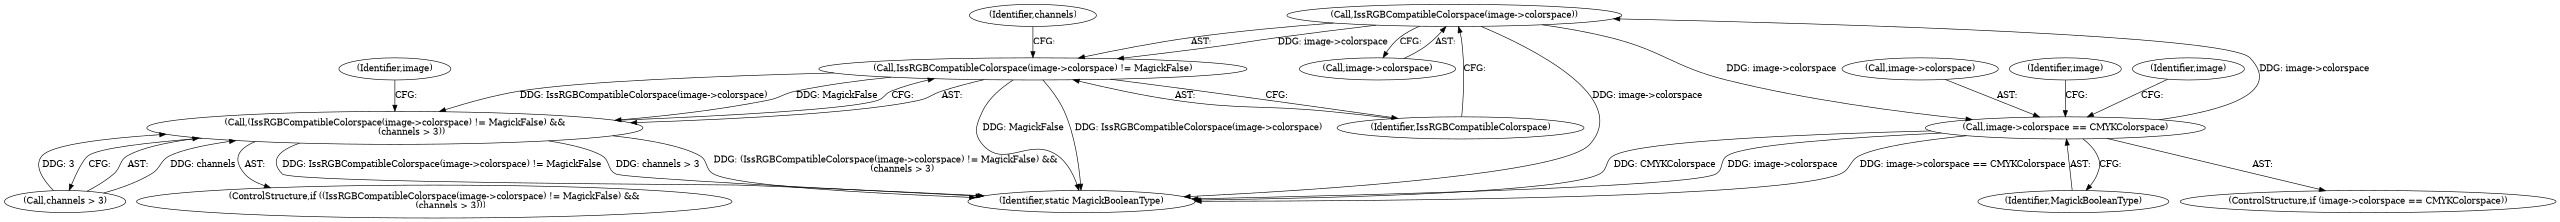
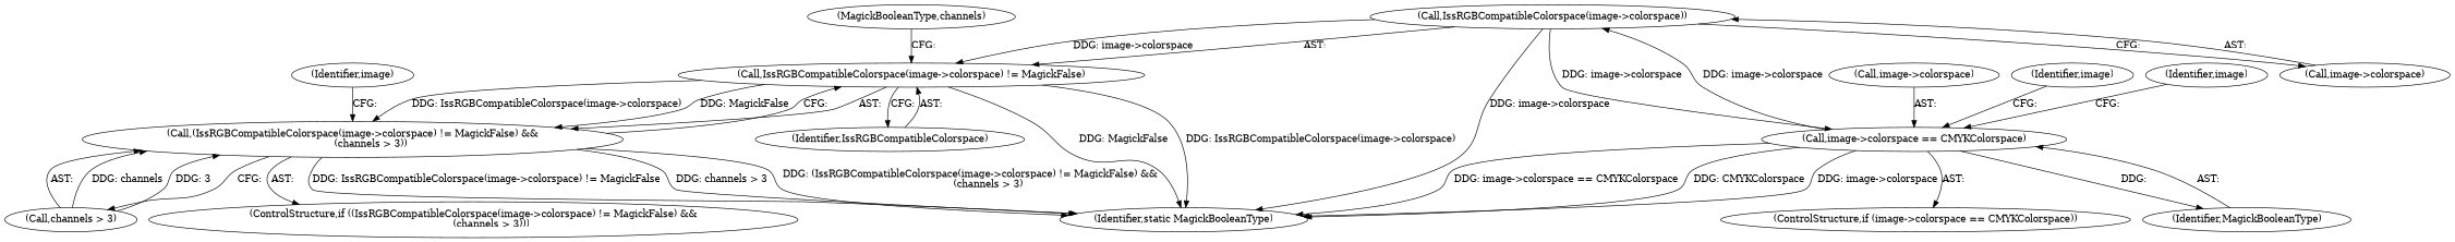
  digraph {
    n1 [label="(Call,IssRGBCompatibleColorspace(image->colorspace))"]
    n2 [label="(Call,image->colorspace == CMYKColorspace)"]
    n3 [label="(Call,IssRGBCompatibleColorspace(image->colorspace) != MagickFalse)"]
    n4 [label="(Identifier,static MagickBooleanType)"]
    n5 [label="(Call,image->colorspace)"]
    n6 [label="(Identifier,MagickBooleanType)"]
    n7 [label="(ControlStructure,if (image->colorspace == CMYKColorspace))"]
    n8 [label="(Call,(IssRGBCompatibleColorspace(image->colorspace) != MagickFalse) &&\n            (channels > 3))"]
    n9 [label="(Identifier,IssRGBCompatibleColorspace)"]
    n10 [label="(Call,channels > 3)"]
    n11 [label="(ControlStructure,if ((IssRGBCompatibleColorspace(image->colorspace) != MagickFalse) &&\n            (channels > 3)))"]
    n12 [label="(Identifier,image)"]
-   n13 [label="(Identifier,channels)"]
+   n13 [label="(MagickBooleanType,channels)"]
    n14 [label="(Call,image->colorspace)"]
    n15 [label="(Identifier,image)"]
    n16 [label="(Identifier,image)"]
    n1 -> n2 [label="DDG: image->colorspace"]
    n1 -> n3 [label="AST: "]
    n1 -> n3 [label="DDG: image->colorspace"]
    n1 -> n4 [label="DDG: image->colorspace"]
    n1 -> n5 [label="CFG: "]
    n2 -> n1 [label="DDG: image->colorspace"]
    n2 -> n4 [label="DDG: image->colorspace == CMYKColorspace"]
    n2 -> n4 [label="DDG: CMYKColorspace"]
    n2 -> n4 [label="DDG: image->colorspace"]
-   n2 -> n6 [label="CFG: "]
+   n2 -> n6 [label="DDG: "]
    n2 -> n7 [label="AST: "]
    n3 -> n4 [label="DDG: MagickFalse"]
    n3 -> n4 [label="DDG: IssRGBCompatibleColorspace(image->colorspace)"]
    n3 -> n8 [label="AST: "]
    n3 -> n8 [label="DDG: IssRGBCompatibleColorspace(image->colorspace)"]
    n3 -> n8 [label="DDG: MagickFalse"]
    n3 -> n9 [label="CFG: "]
    n5 -> n1 [label="AST: "]
    n6 -> n2 [label="AST: "]
    n8 -> n3 [label="CFG: "]
    n8 -> n4 [label="DDG: IssRGBCompatibleColorspace(image->colorspace) != MagickFalse"]
    n8 -> n4 [label="DDG: channels > 3"]
    n8 -> n4 [label="DDG: (IssRGBCompatibleColorspace(image->colorspace) != MagickFalse) &&\n            (channels > 3)"]
    n8 -> n10 [label="CFG: "]
    n8 -> n11 [label="AST: "]
-   n9 -> n1 [label="CFG: "]
    n9 -> n3 [label="AST: "]
    n10 -> n8 [label="AST: "]
    n10 -> n8 [label="DDG: channels"]
    n10 -> n8 [label="DDG: 3"]
    n12 -> n8 [label="CFG: "]
    n13 -> n3 [label="CFG: "]
    n14 -> n2 [label="AST: "]
    n15 -> n2 [label="CFG: "]
    n16 -> n2 [label="CFG: "]
  }
